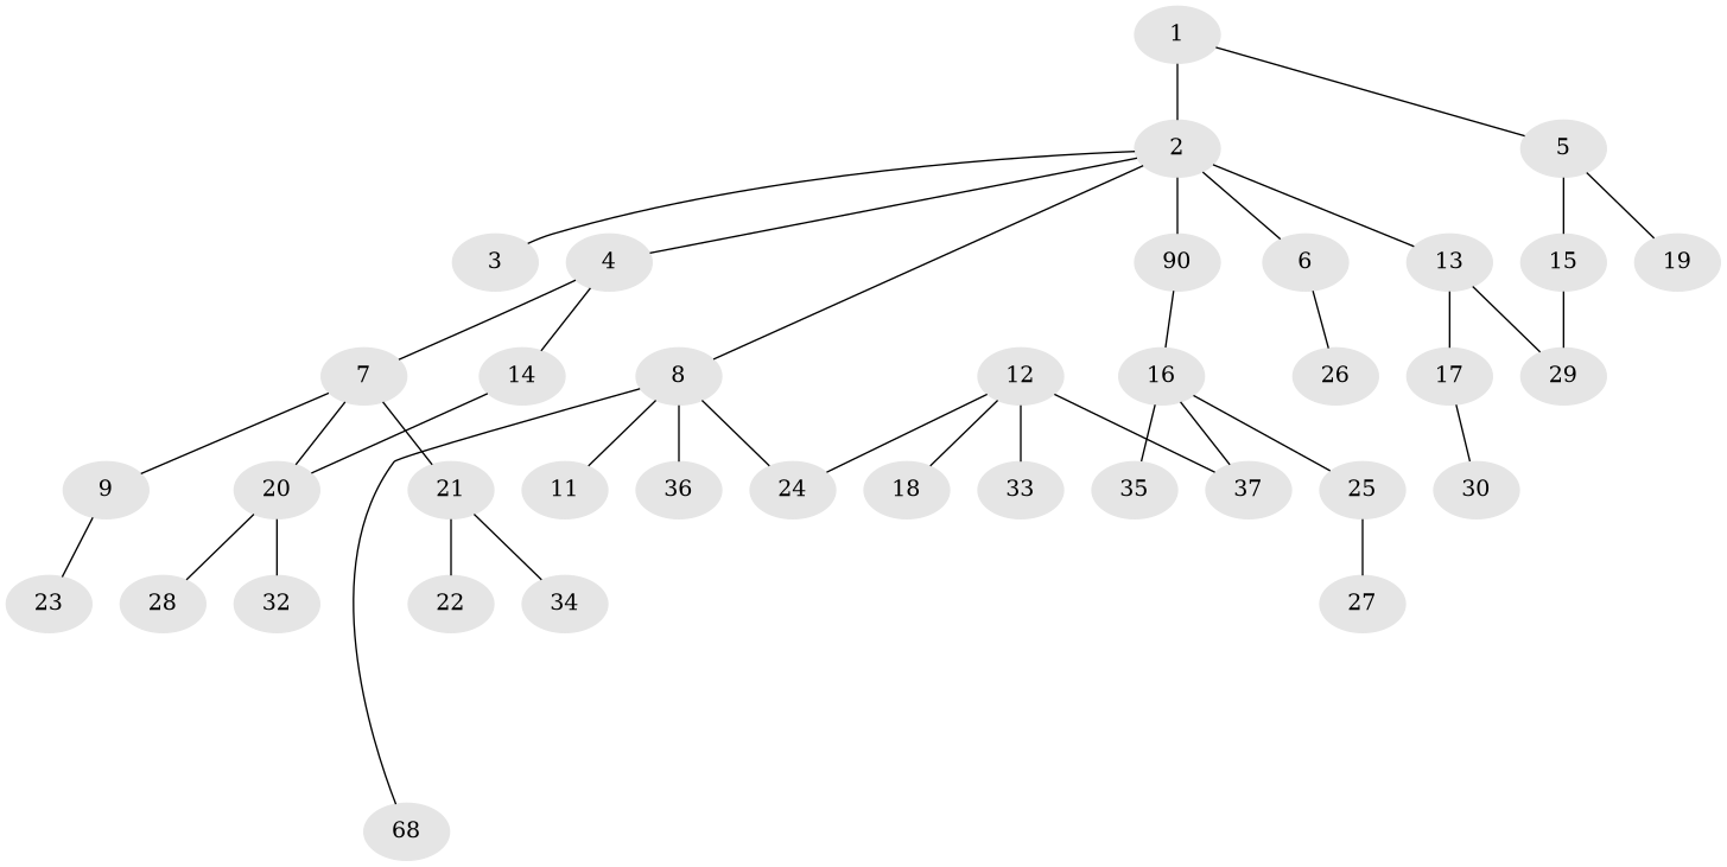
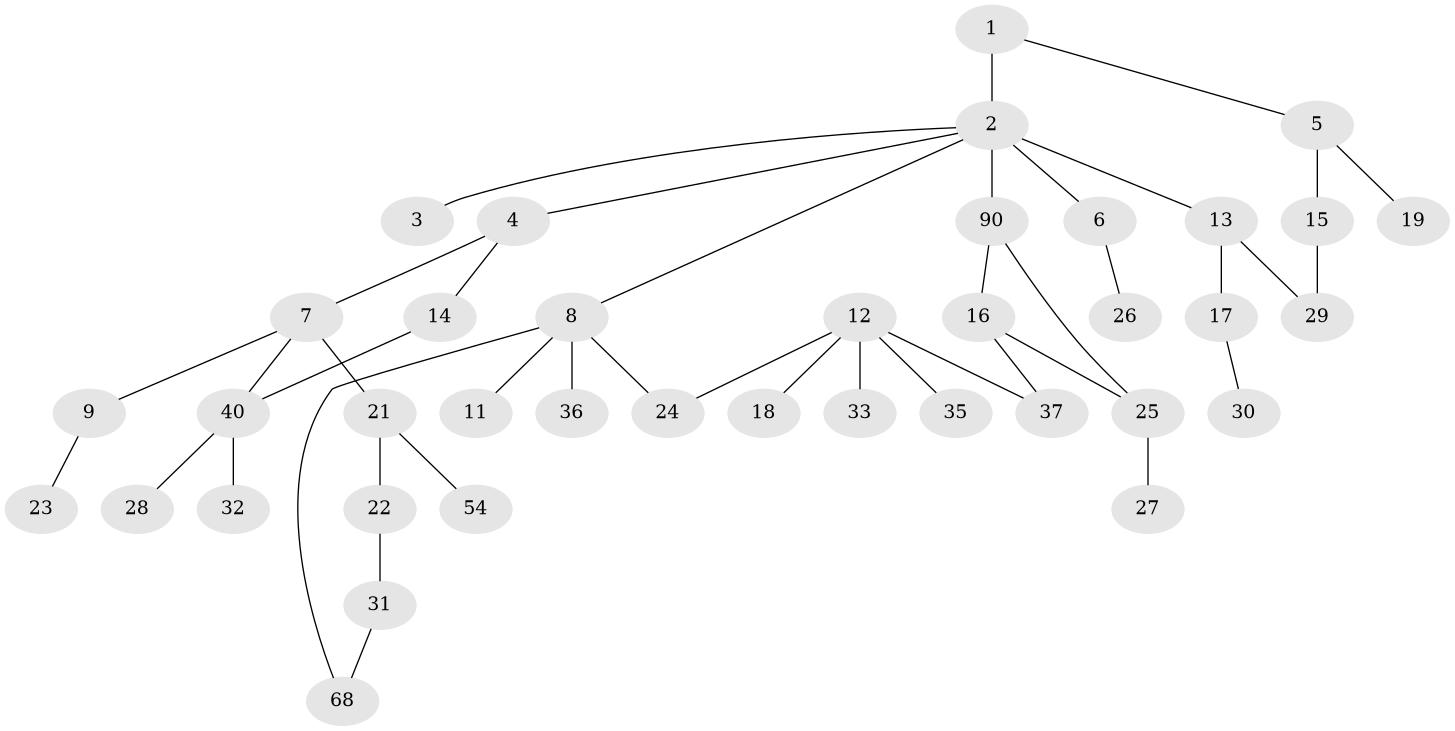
  graph {
    node [color=gray90 style=filled]
    edge [weight=1.0]
    1
    2
    5
    3
    4
    6
    8
    n8 [label=90]
    13
    15
    19
    7
    14
    26
    11
    24
    36
    n18 [label=68]
    16
    25
    17
    29
    9
-   20
+   20 [label=40]
    21
    12
    18
    33
    35
    37
    23
    28
    32
    22
-   34
+   34 [label=54]
    27
    30
+   31
    1 -- 2 [weight=5.0]
    1 -- 5
    2 -- 3
    2 -- 4
    2 -- 6
    2 -- 8
    2 -- n8
    2 -- 13
    5 -- 15
    5 -- 19
    4 -- 7
    4 -- 14
    6 -- 26
    8 -- 11
    8 -- 24
    8 -- 36
    8 -- n18
    n8 -- 16
+   n8 -- 25
    13 -- 17 [weight=2.0]
    13 -- 29
    15 -- 29
    7 -- 9
    7 -- 20
    7 -- 21
    14 -- 20
    16 -- 25
    16 -- 37
    25 -- 27 [weight=3.0]
    17 -- 30
    9 -- 23
    20 -- 28
    20 -- 32
    21 -- 22
    21 -- 34
    12 -- 24
    12 -- 18
    12 -- 33
-   16 -- 35
+   12 -- 35
    12 -- 37
+   22 -- 31
+   31 -- n18
  }
